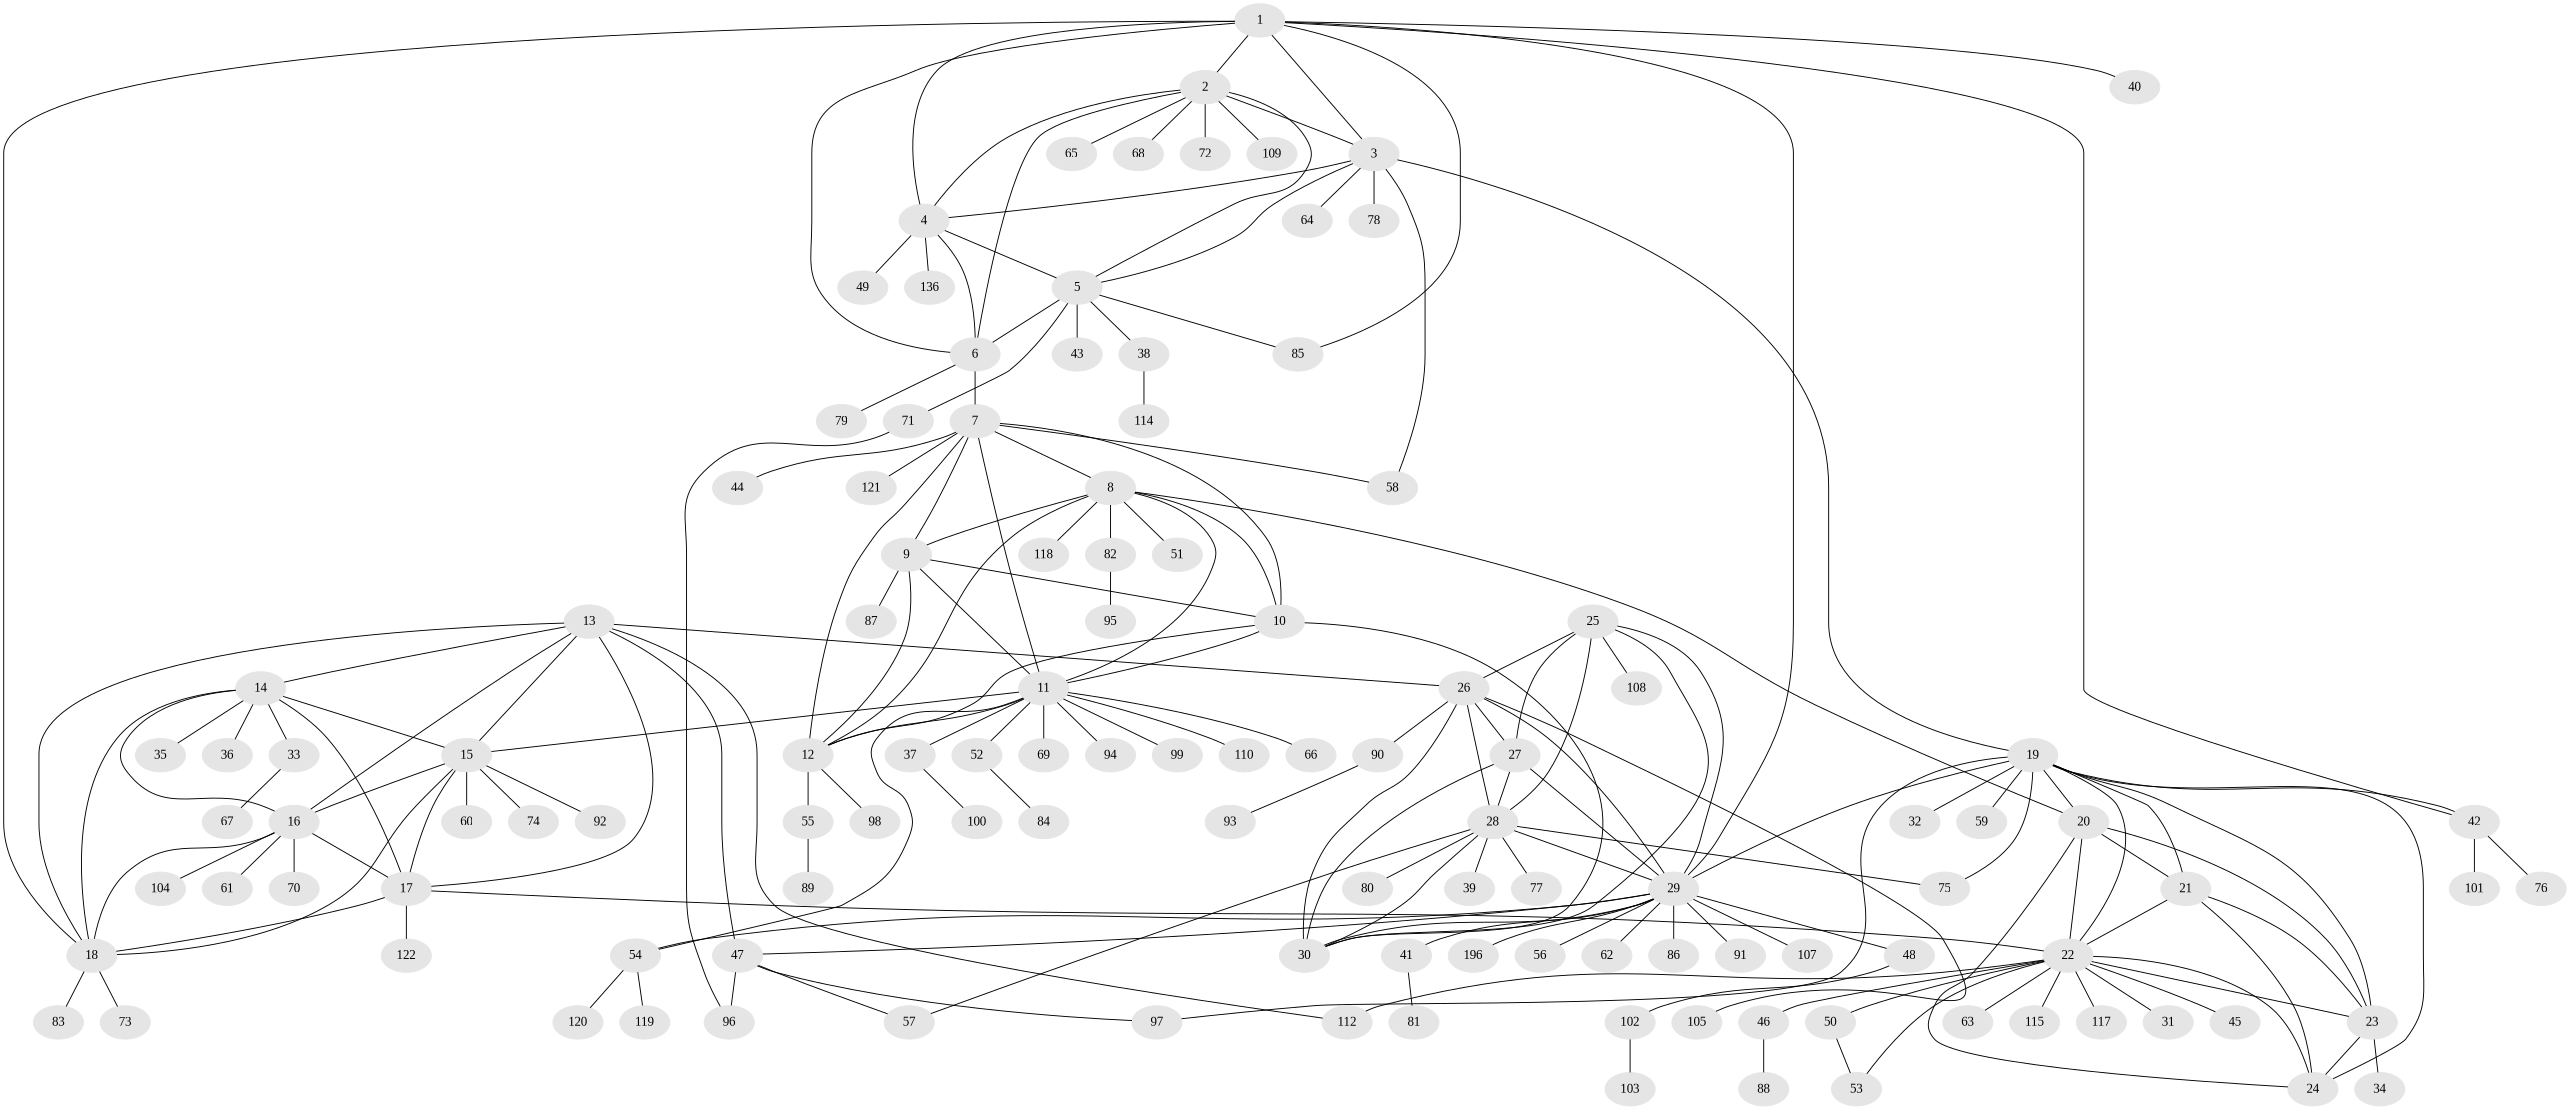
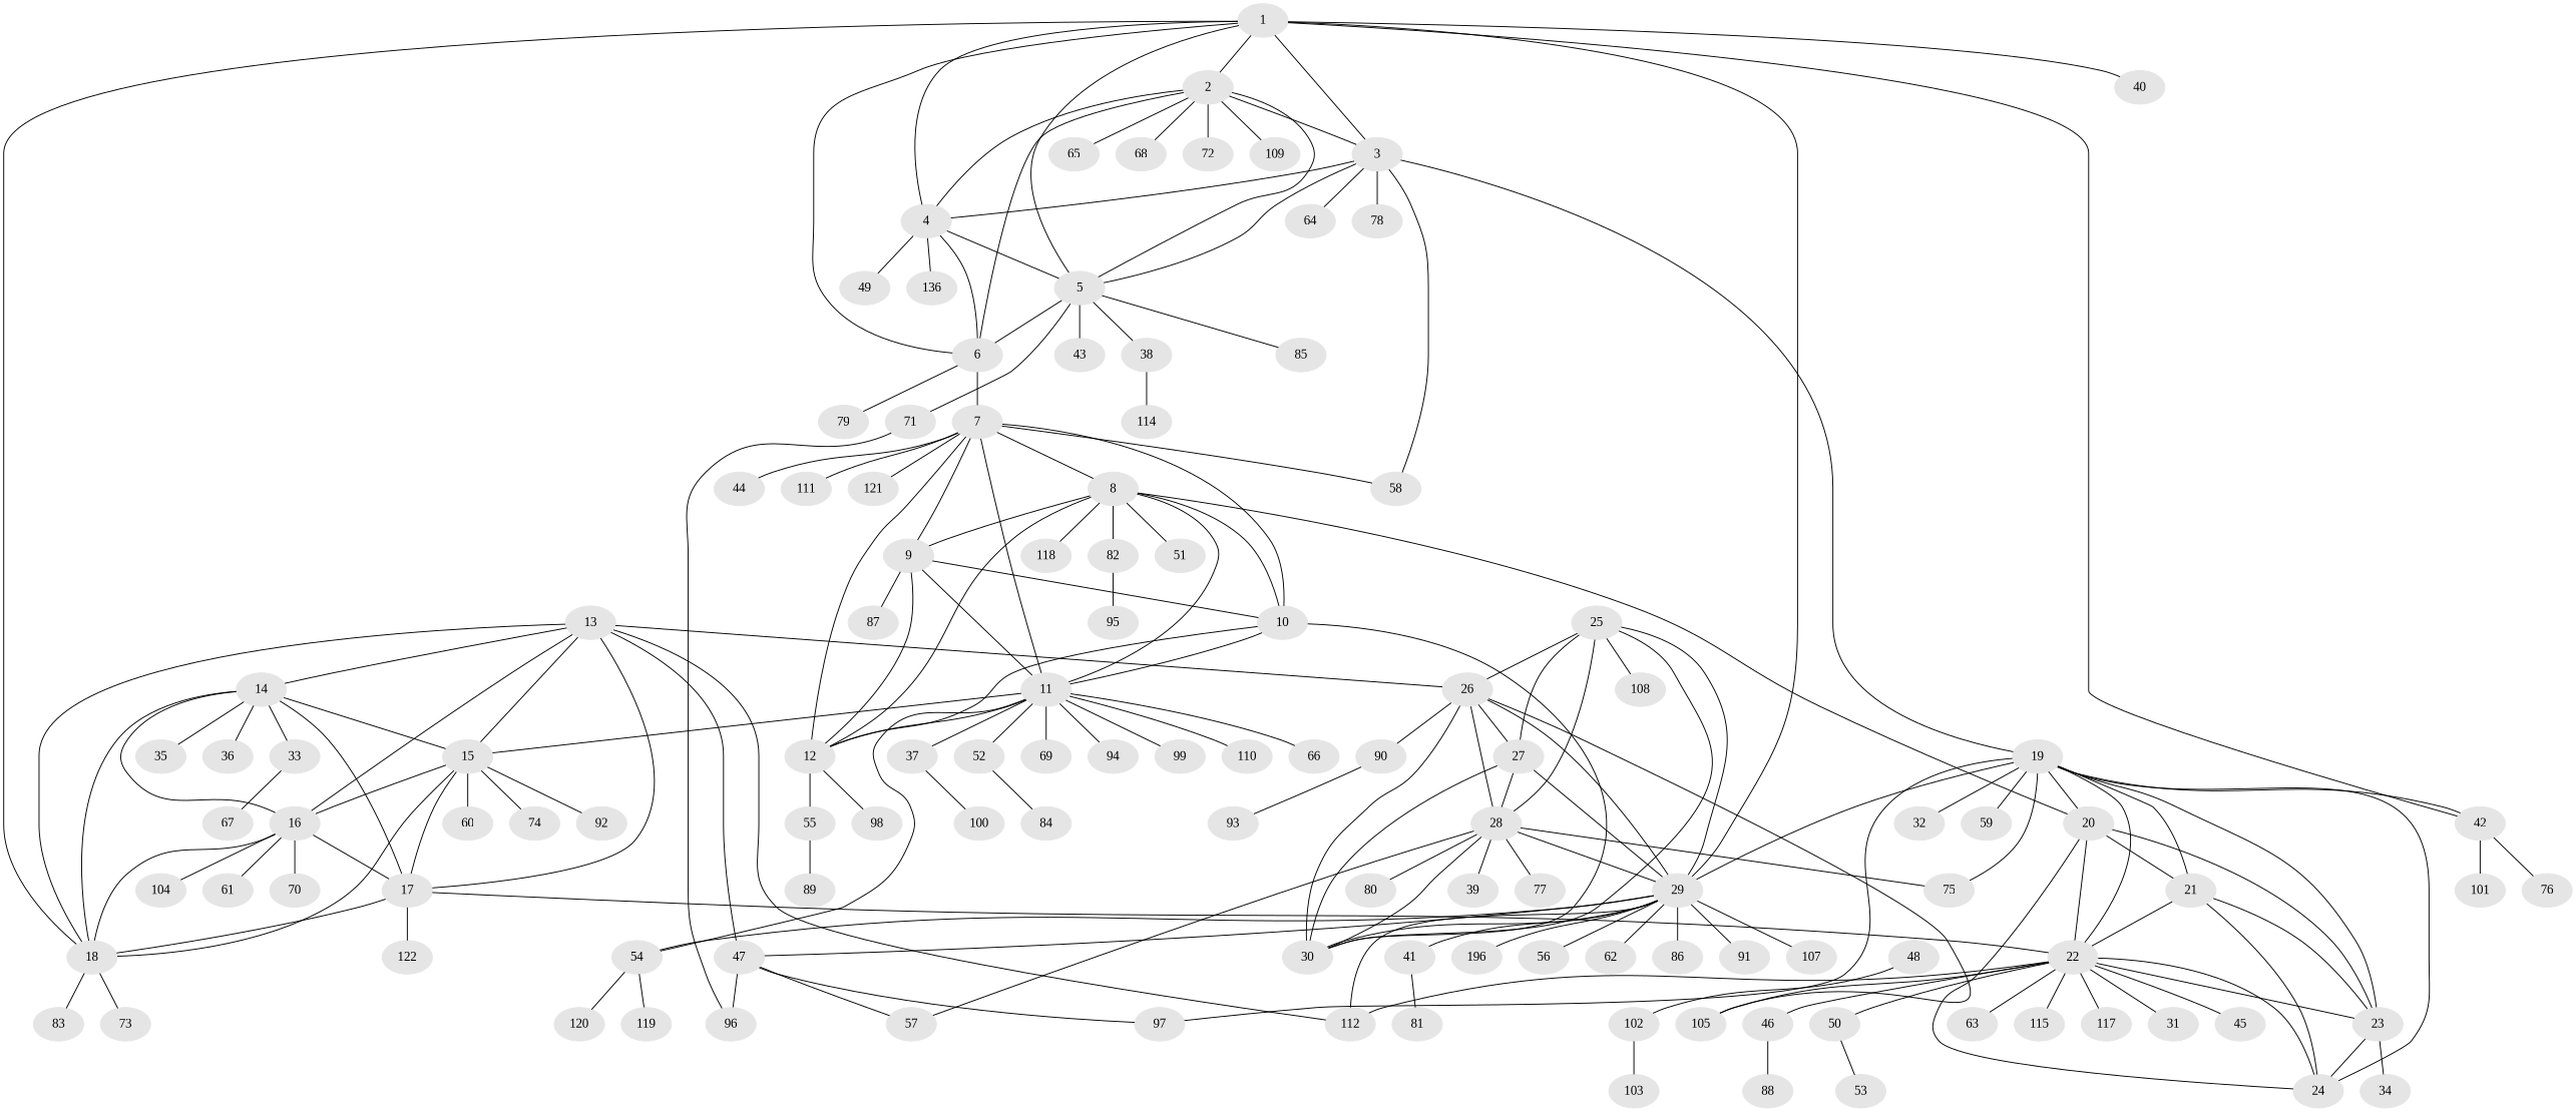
  graph {
    fontname="Liberation Serif"
    node [color=gray90 fontname="Liberation Serif" style=filled]
    edge [fontname="Liberation Serif"]
    1
    2
    3
    4
    5
    6
    18
    29
    40
    42
    65
    68
    72
    109
    19
    58
    64
    78
    49
    n20 [label=136]
    38
    43
    71
    85
    7
    79
    73
    83
    30
    54
    47
    41
    48
    56
    62
    86
    91
    107
    n39 [label=196]
    76
    101
    20
    22
    21
    23
    24
    32
    59
    75
    97
    114
    96
    8
    9
    10
    11
    12
    44
+   111
    121
    51
    82
    118
    87
    15
    37
    52
    66
    69
    94
    99
    110
    55
    98
    95
    16
    17
    60
    74
    92
    100
    84
    119
    120
    89
    13
    14
    26
    112
    33
    35
    36
    61
    70
    104
    122
    105
    27
    28
    90
    57
    67
    31
    45
    46
    50
    63
    115
    117
    34
    88
    53
    25
    108
    39
    77
    80
    93
    81
    102
    103
    1 -- 2
    1 -- 3
    1 -- 4
-   1 -- 85
+   1 -- 5
    1 -- 6
    1 -- 18
    1 -- 29
    1 -- 40
    1 -- 42
    2 -- 3
    2 -- 4
    2 -- 5
    2 -- 6
    2 -- 65
    2 -- 68
    2 -- 72
    2 -- 109
    3 -- 4
    3 -- 5
    3 -- 19
    3 -- 58
    3 -- 64
    3 -- 78
    4 -- 5
    4 -- 6
    4 -- 49
    4 -- n20
    5 -- 6
    5 -- 38
    5 -- 43
    5 -- 71
    5 -- 85
    6 -- 7
    6 -- 79
    18 -- 73
    18 -- 83
    29 -- 30
    29 -- 54
    29 -- 47
    29 -- 41
-   29 -- 48
+   29 -- 112
    29 -- 56
    29 -- 62
    29 -- 86
    29 -- 91
    29 -- 107
    29 -- n39
    42 -- 76
    42 -- 101
    19 -- 29
    19 -- 42
    19 -- 20
    19 -- 22
    19 -- 21
    19 -- 23
    19 -- 24
    19 -- 32
    19 -- 59
    19 -- 75
    19 -- 97
    38 -- 114
    71 -- 96
    7 -- 58
    7 -- 8
    7 -- 9
    7 -- 10
    7 -- 11
    7 -- 12
    7 -- 44
+   7 -- 111
    7 -- 121
    54 -- 119
    54 -- 120
    47 -- 97
    47 -- 96
    47 -- 57
    41 -- 81
    48 -- 102
    20 -- 22
    20 -- 21
    20 -- 23
    20 -- 24
    22 -- 23
    22 -- 24
    22 -- 112
-   22 -- 53
+   22 -- 105
    22 -- 31
    22 -- 45
    22 -- 46
    22 -- 50
    22 -- 63
    22 -- 115
    22 -- 117
    21 -- 22
    21 -- 23
    21 -- 24
    23 -- 24
    23 -- 34
    8 -- 20
    8 -- 9
    8 -- 10
    8 -- 11
    8 -- 12
    8 -- 51
    8 -- 82
    8 -- 118
    9 -- 10
    9 -- 11
    9 -- 12
    9 -- 87
    10 -- 30
    10 -- 11
    10 -- 12
    11 -- 54
    11 -- 12
    11 -- 15
    11 -- 37
    11 -- 52
    11 -- 66
    11 -- 69
    11 -- 94
    11 -- 99
    11 -- 110
    12 -- 55
    12 -- 98
    82 -- 95
    15 -- 18
    15 -- 16
    15 -- 17
    15 -- 60
    15 -- 74
    15 -- 92
    37 -- 100
    52 -- 84
    55 -- 89
    16 -- 18
    16 -- 17
    16 -- 61
    16 -- 70
    16 -- 104
    17 -- 18
    17 -- 22
    17 -- 122
    13 -- 18
    13 -- 47
    13 -- 15
    13 -- 16
    13 -- 17
    13 -- 14
    13 -- 26
    13 -- 112
    14 -- 18
    14 -- 15
    14 -- 16
    14 -- 17
    14 -- 33
    14 -- 35
    14 -- 36
    26 -- 29
    26 -- 30
    26 -- 105
    26 -- 27
    26 -- 28
    26 -- 90
    33 -- 67
    27 -- 29
    27 -- 30
    27 -- 28
    28 -- 29
    28 -- 30
    28 -- 75
    28 -- 57
    28 -- 39
    28 -- 77
    28 -- 80
    90 -- 93
    46 -- 88
    50 -- 53
    25 -- 29
    25 -- 30
    25 -- 26
    25 -- 27
    25 -- 28
    25 -- 108
    102 -- 103
  }
